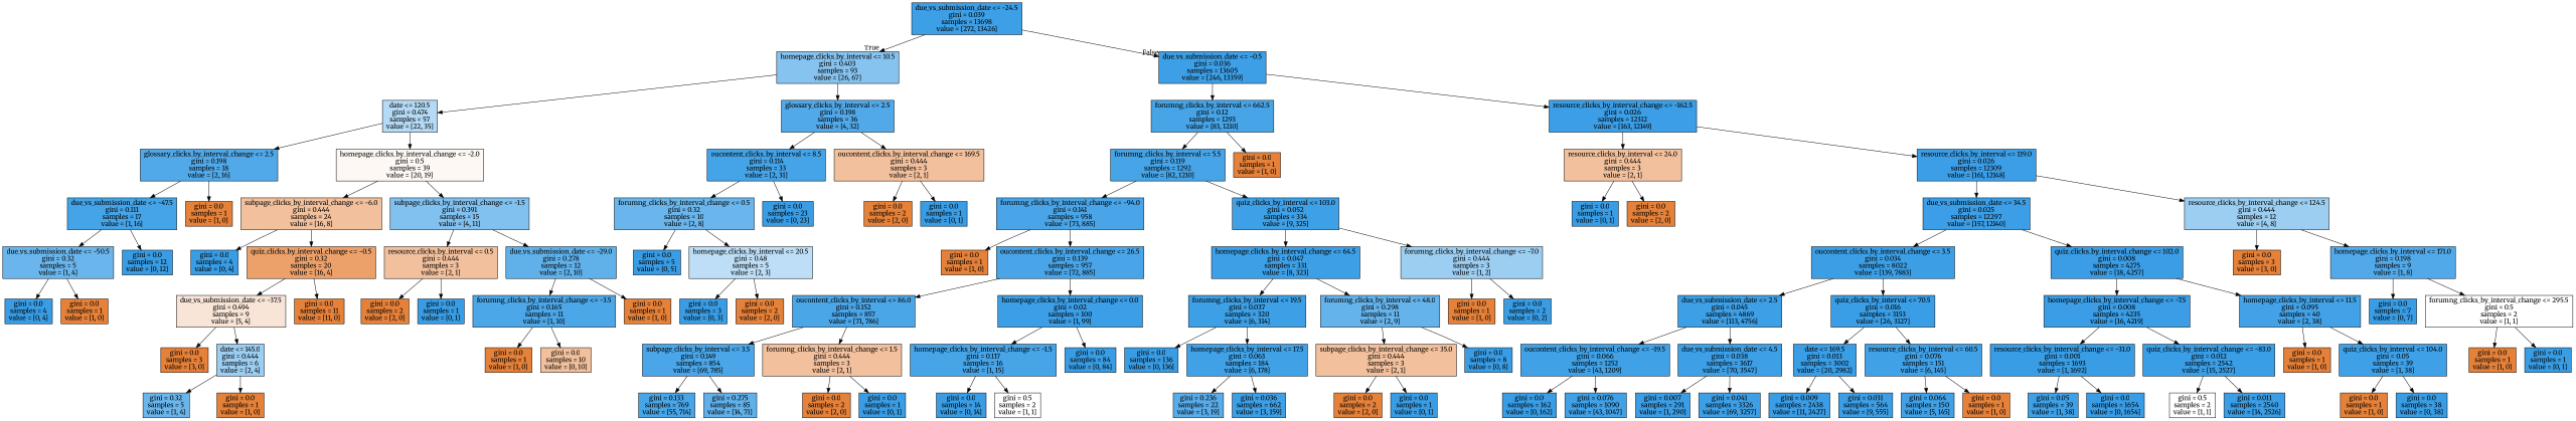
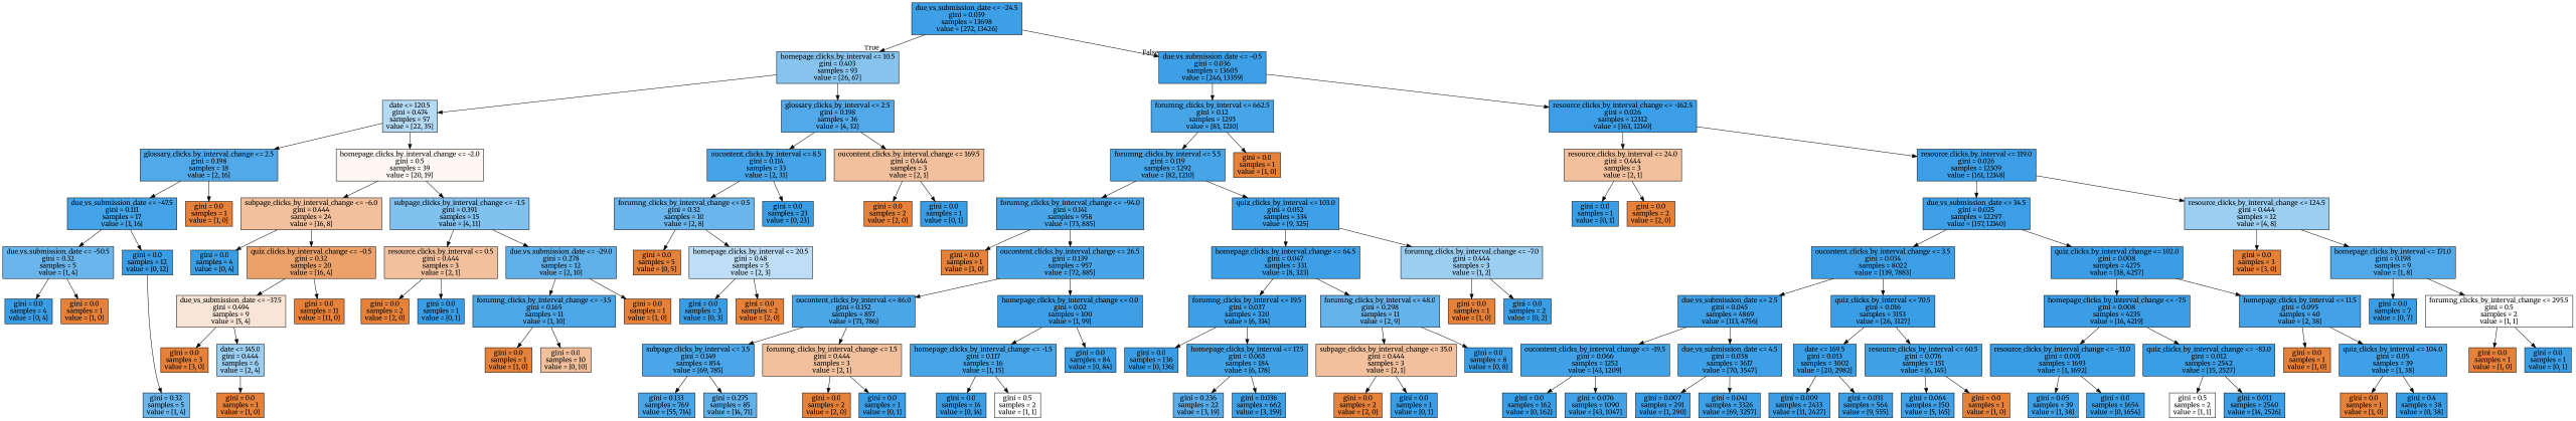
  digraph {
    fontname=Merriweather
    node [color=black fillcolor="#399de5ff" fontname=Merriweather shape=box style=filled]
    edge [fontname=Merriweather]
    n1 [fillcolor="#399de5fa" label="due_vs_submission_date <= -24.5\ngini = 0.039\nsamples = 13698\nvalue = [272, 13426]"]
    n2 [fillcolor="#399de59c" label="homepage_clicks_by_interval <= 10.5\ngini = 0.403\nsamples = 93\nvalue = [26, 67]"]
    n3 [fillcolor="#399de5fa" label="due_vs_submission_date <= -0.5\ngini = 0.036\nsamples = 13605\nvalue = [246, 13359]"]
    n4 [fillcolor="#399de55f" label="date <= 120.5\ngini = 0.474\nsamples = 57\nvalue = [22, 35]"]
    n5 [fillcolor="#399de5df" label="glossary_clicks_by_interval <= 2.5\ngini = 0.198\nsamples = 36\nvalue = [4, 32]"]
    n6 [fillcolor="#399de5ee" label="forumng_clicks_by_interval <= 662.5\ngini = 0.12\nsamples = 1293\nvalue = [83, 1210]"]
    n7 [fillcolor="#399de5fc" label="resource_clicks_by_interval_change <= -162.5\ngini = 0.026\nsamples = 12312\nvalue = [163, 12149]"]
    n8 [fillcolor="#399de5df" label="glossary_clicks_by_interval_change <= 2.5\ngini = 0.198\nsamples = 18\nvalue = [2, 16]"]
    n9 [fillcolor="#e581390d" label="homepage_clicks_by_interval_change <= -2.0\ngini = 0.5\nsamples = 39\nvalue = [20, 19]"]
    n10 [fillcolor="#399de5ef" label="oucontent_clicks_by_interval <= 8.5\ngini = 0.114\nsamples = 33\nvalue = [2, 31]"]
    n11 [fillcolor="#e581397f" label="oucontent_clicks_by_interval_change <= 169.5\ngini = 0.444\nsamples = 3\nvalue = [2, 1]"]
    n12 [fillcolor="#399de5ef" label="due_vs_submission_date <= -47.5\ngini = 0.111\nsamples = 17\nvalue = [1, 16]"]
    n13 [fillcolor="#e58139ff" label="gini = 0.0\nsamples = 1\nvalue = [1, 0]"]
    n14 [fillcolor="#e581397f" label="subpage_clicks_by_interval_change <= -6.0\ngini = 0.444\nsamples = 24\nvalue = [16, 8]"]
    n15 [fillcolor="#399de5a2" label="subpage_clicks_by_interval_change <= -1.5\ngini = 0.391\nsamples = 15\nvalue = [4, 11]"]
    n16 [fillcolor="#399de5bf" label="due_vs_submission_date <= -50.5\ngini = 0.32\nsamples = 5\nvalue = [1, 4]"]
    n17 [label="gini = 0.0\nsamples = 12\nvalue = [0, 12]"]
    n18 [label="gini = 0.0\nsamples = 4\nvalue = [0, 4]"]
    n19 [fillcolor="#e58139ff" label="gini = 0.0\nsamples = 1\nvalue = [1, 0]"]
    n20 [label="gini = 0.0\nsamples = 4\nvalue = [0, 4]"]
    n21 [fillcolor="#e58139bf" label="quiz_clicks_by_interval_change <= -0.5\ngini = 0.32\nsamples = 20\nvalue = [16, 4]"]
    n22 [fillcolor="#e581397f" label="resource_clicks_by_interval <= 0.5\ngini = 0.444\nsamples = 3\nvalue = [2, 1]"]
    n23 [fillcolor="#399de5cc" label="due_vs_submission_date <= -29.0\ngini = 0.278\nsamples = 12\nvalue = [2, 10]"]
    n24 [fillcolor="#e5813933" label="due_vs_submission_date <= -37.5\ngini = 0.494\nsamples = 9\nvalue = [5, 4]"]
    n25 [fillcolor="#e58139ff" label="gini = 0.0\nsamples = 11\nvalue = [11, 0]"]
    n26 [fillcolor="#e58139ff" label="gini = 0.0\nsamples = 3\nvalue = [3, 0]"]
    n27 [fillcolor="#399de57f" label="date <= 145.0\ngini = 0.444\nsamples = 6\nvalue = [2, 4]"]
    n28 [fillcolor="#e58139ff" label="gini = 0.0\nsamples = 1\nvalue = [1, 0]"]
    n29 [fillcolor="#399de5bf" label="gini = 0.32\nsamples = 5\nvalue = [1, 4]"]
    n30 [fillcolor="#e58139ff" label="gini = 0.0\nsamples = 2\nvalue = [2, 0]"]
    n31 [label="gini = 0.0\nsamples = 1\nvalue = [0, 1]"]
    n32 [fillcolor="#399de5e6" label="forumng_clicks_by_interval_change <= -3.5\ngini = 0.165\nsamples = 11\nvalue = [1, 10]"]
    n33 [fillcolor="#e58139ff" label="gini = 0.0\nsamples = 1\nvalue = [1, 0]"]
    n34 [fillcolor="#e58139ff" label="gini = 0.0\nsamples = 1\nvalue = [1, 0]"]
    n35 [fillcolor="#e581397f" label="gini = 0.0\nsamples = 10\nvalue = [0, 10]"]
    n36 [fillcolor="#399de5bf" label="forumng_clicks_by_interval_change <= 0.5\ngini = 0.32\nsamples = 10\nvalue = [2, 8]"]
    n37 [label="gini = 0.0\nsamples = 23\nvalue = [0, 23]"]
    n38 [fillcolor="#e58139ff" label="gini = 0.0\nsamples = 2\nvalue = [2, 0]"]
    n39 [label="gini = 0.0\nsamples = 1\nvalue = [0, 1]"]
-   n40 [label="gini = 0.0\nsamples = 5\nvalue = [0, 5]"]
+   n40 [fillcolor="#e58139ff" label="gini = 0.0\nsamples = 5\nvalue = [0, 5]"]
    n41 [fillcolor="#399de555" label="homepage_clicks_by_interval <= 20.5\ngini = 0.48\nsamples = 5\nvalue = [2, 3]"]
    n42 [label="gini = 0.0\nsamples = 3\nvalue = [0, 3]"]
    n43 [fillcolor="#e58139ff" label="gini = 0.0\nsamples = 2\nvalue = [2, 0]"]
    n44 [fillcolor="#399de5ee" label="forumng_clicks_by_interval <= 5.5\ngini = 0.119\nsamples = 1292\nvalue = [82, 1210]"]
    n45 [fillcolor="#e58139ff" label="gini = 0.0\nsamples = 1\nvalue = [1, 0]"]
    n46 [fillcolor="#e581397f" label="resource_clicks_by_interval <= 24.0\ngini = 0.444\nsamples = 3\nvalue = [2, 1]"]
    n47 [fillcolor="#399de5fc" label="resource_clicks_by_interval <= 119.0\ngini = 0.026\nsamples = 12309\nvalue = [161, 12148]"]
    n48 [fillcolor="#399de5ea" label="forumng_clicks_by_interval_change <= -94.0\ngini = 0.141\nsamples = 958\nvalue = [73, 885]"]
    n49 [fillcolor="#399de5f8" label="quiz_clicks_by_interval <= 103.0\ngini = 0.052\nsamples = 334\nvalue = [9, 325]"]
    n50 [fillcolor="#e58139ff" label="gini = 0.0\nsamples = 1\nvalue = [1, 0]"]
    n51 [fillcolor="#399de5ea" label="oucontent_clicks_by_interval_change <= 26.5\ngini = 0.139\nsamples = 957\nvalue = [72, 885]"]
    n52 [fillcolor="#399de5f9" label="homepage_clicks_by_interval_change <= 64.5\ngini = 0.047\nsamples = 331\nvalue = [8, 323]"]
    n53 [fillcolor="#399de57f" label="forumng_clicks_by_interval_change <= -7.0\ngini = 0.444\nsamples = 3\nvalue = [1, 2]"]
    n54 [fillcolor="#399de5e8" label="oucontent_clicks_by_interval <= 86.0\ngini = 0.152\nsamples = 857\nvalue = [71, 786]"]
    n55 [fillcolor="#399de5fc" label="homepage_clicks_by_interval_change <= 0.0\ngini = 0.02\nsamples = 100\nvalue = [1, 99]"]
    n56 [fillcolor="#399de5e9" label="subpage_clicks_by_interval <= 3.5\ngini = 0.149\nsamples = 854\nvalue = [69, 785]"]
    n57 [fillcolor="#e581397f" label="forumng_clicks_by_interval_change <= 1.5\ngini = 0.444\nsamples = 3\nvalue = [2, 1]"]
    n58 [fillcolor="#399de5ee" label="homepage_clicks_by_interval_change <= -1.5\ngini = 0.117\nsamples = 16\nvalue = [1, 15]"]
    n59 [label="gini = 0.0\nsamples = 84\nvalue = [0, 84]"]
    n60 [fillcolor="#399de5eb" label="gini = 0.133\nsamples = 769\nvalue = [55, 714]"]
    n61 [fillcolor="#399de5cd" label="gini = 0.275\nsamples = 85\nvalue = [14, 71]"]
    n62 [fillcolor="#e58139ff" label="gini = 0.0\nsamples = 2\nvalue = [2, 0]"]
    n63 [label="gini = 0.0\nsamples = 1\nvalue = [0, 1]"]
    n64 [label="gini = 0.0\nsamples = 14\nvalue = [0, 14]"]
    n65 [fillcolor="#e5813900" label="gini = 0.5\nsamples = 2\nvalue = [1, 1]"]
    n66 [fillcolor="#399de5fa" label="forumng_clicks_by_interval <= 19.5\ngini = 0.037\nsamples = 320\nvalue = [6, 314]"]
    n67 [fillcolor="#399de5c6" label="forumng_clicks_by_interval <= 48.0\ngini = 0.298\nsamples = 11\nvalue = [2, 9]"]
    n68 [fillcolor="#e58139ff" label="gini = 0.0\nsamples = 1\nvalue = [1, 0]"]
    n69 [label="gini = 0.0\nsamples = 2\nvalue = [0, 2]"]
    n70 [label="gini = 0.0\nsamples = 136\nvalue = [0, 136]"]
    n71 [fillcolor="#399de5f6" label="homepage_clicks_by_interval <= 17.5\ngini = 0.063\nsamples = 184\nvalue = [6, 178]"]
    n72 [fillcolor="#e581397f" label="subpage_clicks_by_interval_change <= 35.0\ngini = 0.444\nsamples = 3\nvalue = [2, 1]"]
    n73 [label="gini = 0.0\nsamples = 8\nvalue = [0, 8]"]
    n74 [fillcolor="#399de5d7" label="gini = 0.236\nsamples = 22\nvalue = [3, 19]"]
    n75 [fillcolor="#399de5fa" label="gini = 0.036\nsamples = 662\nvalue = [3, 159]"]
    n76 [fillcolor="#e58139ff" label="gini = 0.0\nsamples = 2\nvalue = [2, 0]"]
    n77 [label="gini = 0.0\nsamples = 1\nvalue = [0, 1]"]
    n78 [label="gini = 0.0\nsamples = 1\nvalue = [0, 1]"]
    n79 [fillcolor="#e58139ff" label="gini = 0.0\nsamples = 2\nvalue = [2, 0]"]
    n80 [fillcolor="#399de5fc" label="due_vs_submission_date <= 34.5\ngini = 0.025\nsamples = 12297\nvalue = [157, 12140]"]
    n81 [fillcolor="#399de57f" label="resource_clicks_by_interval_change <= 124.5\ngini = 0.444\nsamples = 12\nvalue = [4, 8]"]
    n82 [fillcolor="#399de5fb" label="oucontent_clicks_by_interval_change <= 3.5\ngini = 0.034\nsamples = 8022\nvalue = [139, 7883]"]
    n83 [fillcolor="#399de5fe" label="quiz_clicks_by_interval_change <= 102.0\ngini = 0.008\nsamples = 4275\nvalue = [18, 4257]"]
    n84 [fillcolor="#e58139ff" label="gini = 0.0\nsamples = 3\nvalue = [3, 0]"]
    n85 [fillcolor="#399de5df" label="homepage_clicks_by_interval <= 171.0\ngini = 0.198\nsamples = 9\nvalue = [1, 8]"]
    n86 [fillcolor="#399de5f9" label="due_vs_submission_date <= 2.5\ngini = 0.045\nsamples = 4869\nvalue = [113, 4756]"]
    n87 [fillcolor="#399de5fd" label="quiz_clicks_by_interval <= 70.5\ngini = 0.016\nsamples = 3153\nvalue = [26, 3127]"]
    n88 [fillcolor="#399de5fe" label="homepage_clicks_by_interval_change <= -7.5\ngini = 0.008\nsamples = 4235\nvalue = [16, 4219]"]
    n89 [fillcolor="#399de5f2" label="homepage_clicks_by_interval <= 11.5\ngini = 0.095\nsamples = 40\nvalue = [2, 38]"]
    n90 [fillcolor="#399de5f6" label="oucontent_clicks_by_interval_change <= -19.5\ngini = 0.066\nsamples = 1252\nvalue = [43, 1209]"]
    n91 [fillcolor="#399de5fa" label="due_vs_submission_date <= 4.5\ngini = 0.038\nsamples = 3617\nvalue = [70, 3547]"]
    n92 [fillcolor="#399de5fd" label="date <= 169.5\ngini = 0.013\nsamples = 3002\nvalue = [20, 2982]"]
    n93 [fillcolor="#399de5f4" label="resource_clicks_by_interval <= 60.5\ngini = 0.076\nsamples = 151\nvalue = [6, 145]"]
    n94 [label="gini = 0.0\nsamples = 162\nvalue = [0, 162]"]
    n95 [fillcolor="#399de5f5" label="gini = 0.076\nsamples = 1090\nvalue = [43, 1047]"]
    n96 [fillcolor="#399de5fe" label="gini = 0.007\nsamples = 291\nvalue = [1, 290]"]
    n97 [fillcolor="#399de5fa" label="gini = 0.041\nsamples = 3326\nvalue = [69, 3257]"]
-   n98 [fillcolor="#399de5fe" label="gini = 0.009\nsamples = 2438\nvalue = [11, 2427]"]
+   n98 [fillcolor="#399de5fe" label="gini = 0.009\nsamples = 2433\nvalue = [11, 2427]"]
    n99 [fillcolor="#399de5fb" label="gini = 0.031\nsamples = 564\nvalue = [9, 555]"]
    n100 [fillcolor="#399de5f6" label="gini = 0.064\nsamples = 150\nvalue = [5, 145]"]
    n101 [fillcolor="#e58139ff" label="gini = 0.0\nsamples = 1\nvalue = [1, 0]"]
    n102 [label="resource_clicks_by_interval_change <= -31.0\ngini = 0.001\nsamples = 1693\nvalue = [1, 1692]"]
    n103 [fillcolor="#399de5fd" label="quiz_clicks_by_interval_change <= -83.0\ngini = 0.012\nsamples = 2542\nvalue = [15, 2527]"]
    n104 [fillcolor="#e58139ff" label="gini = 0.0\nsamples = 1\nvalue = [1, 0]"]
    n105 [fillcolor="#399de5f8" label="quiz_clicks_by_interval <= 104.0\ngini = 0.05\nsamples = 39\nvalue = [1, 38]"]
    n106 [fillcolor="#399de5f8" label="gini = 0.05\nsamples = 39\nvalue = [1, 38]"]
    n107 [label="gini = 0.0\nsamples = 1654\nvalue = [0, 1654]"]
    n108 [fillcolor="#e5813900" label="gini = 0.5\nsamples = 2\nvalue = [1, 1]"]
    n109 [fillcolor="#399de5fe" label="gini = 0.011\nsamples = 2540\nvalue = [14, 2526]"]
    n110 [fillcolor="#e58139ff" label="gini = 0.0\nsamples = 1\nvalue = [1, 0]"]
-   n111 [label="gini = 0.0\nsamples = 38\nvalue = [0, 38]"]
+   n111 [label="gini = 0.4\nsamples = 38\nvalue = [0, 38]"]
    n112 [label="gini = 0.0\nsamples = 7\nvalue = [0, 7]"]
    n113 [fillcolor="#e5813900" label="forumng_clicks_by_interval_change <= 295.5\ngini = 0.5\nsamples = 2\nvalue = [1, 1]"]
    n114 [fillcolor="#e58139ff" label="gini = 0.0\nsamples = 1\nvalue = [1, 0]"]
    n115 [label="gini = 0.0\nsamples = 1\nvalue = [0, 1]"]
    n1 -> n2 [headlabel=True labelangle=45 labeldistance=2.5]
    n1 -> n3 [headlabel=False labelangle=-45 labeldistance=2.5]
    n2 -> n4
    n2 -> n5
    n3 -> n6
    n3 -> n7
    n4 -> n8
    n4 -> n9
    n5 -> n10
    n5 -> n11
    n6 -> n44
    n6 -> n45
    n7 -> n46
    n7 -> n47
    n8 -> n12
    n8 -> n13
    n9 -> n14
    n9 -> n15
    n10 -> n36
    n10 -> n37
    n11 -> n38
    n11 -> n39
    n12 -> n16
    n12 -> n17
    n14 -> n20
    n14 -> n21
    n15 -> n22
    n15 -> n23
    n16 -> n18
    n16 -> n19
    n21 -> n24
    n21 -> n25
    n22 -> n30
    n22 -> n31
    n23 -> n32
    n23 -> n33
    n24 -> n26
    n24 -> n27
    n27 -> n28
-   n27 -> n29
+   n17 -> n29
    n32 -> n34
    n32 -> n35
    n36 -> n40
    n36 -> n41
    n41 -> n42
    n41 -> n43
    n44 -> n48
    n44 -> n49
    n46 -> n78
    n46 -> n79
    n47 -> n80
    n47 -> n81
    n48 -> n50
    n48 -> n51
    n49 -> n52
    n49 -> n53
    n51 -> n54
    n51 -> n55
    n52 -> n66
    n52 -> n67
    n53 -> n68
    n53 -> n69
    n54 -> n56
    n54 -> n57
    n55 -> n58
    n55 -> n59
    n56 -> n60
    n56 -> n61
    n57 -> n62
    n57 -> n63
    n58 -> n64
    n58 -> n65
    n66 -> n70
    n66 -> n71
    n67 -> n72
    n67 -> n73
    n71 -> n74
    n71 -> n75
    n72 -> n76
    n72 -> n77
    n80 -> n82
    n80 -> n83
    n81 -> n84
    n81 -> n85
    n82 -> n86
    n82 -> n87
    n83 -> n88
    n83 -> n89
    n85 -> n112
    n85 -> n113
    n86 -> n90
    n86 -> n91
    n87 -> n92
    n87 -> n93
    n88 -> n102
    n88 -> n103
    n89 -> n104
    n89 -> n105
    n90 -> n94
    n90 -> n95
    n91 -> n96
    n91 -> n97
    n92 -> n98
    n92 -> n99
    n93 -> n100
    n93 -> n101
    n102 -> n106
    n102 -> n107
    n103 -> n108
    n103 -> n109
    n105 -> n110
    n105 -> n111
    n113 -> n114
    n113 -> n115
  }
